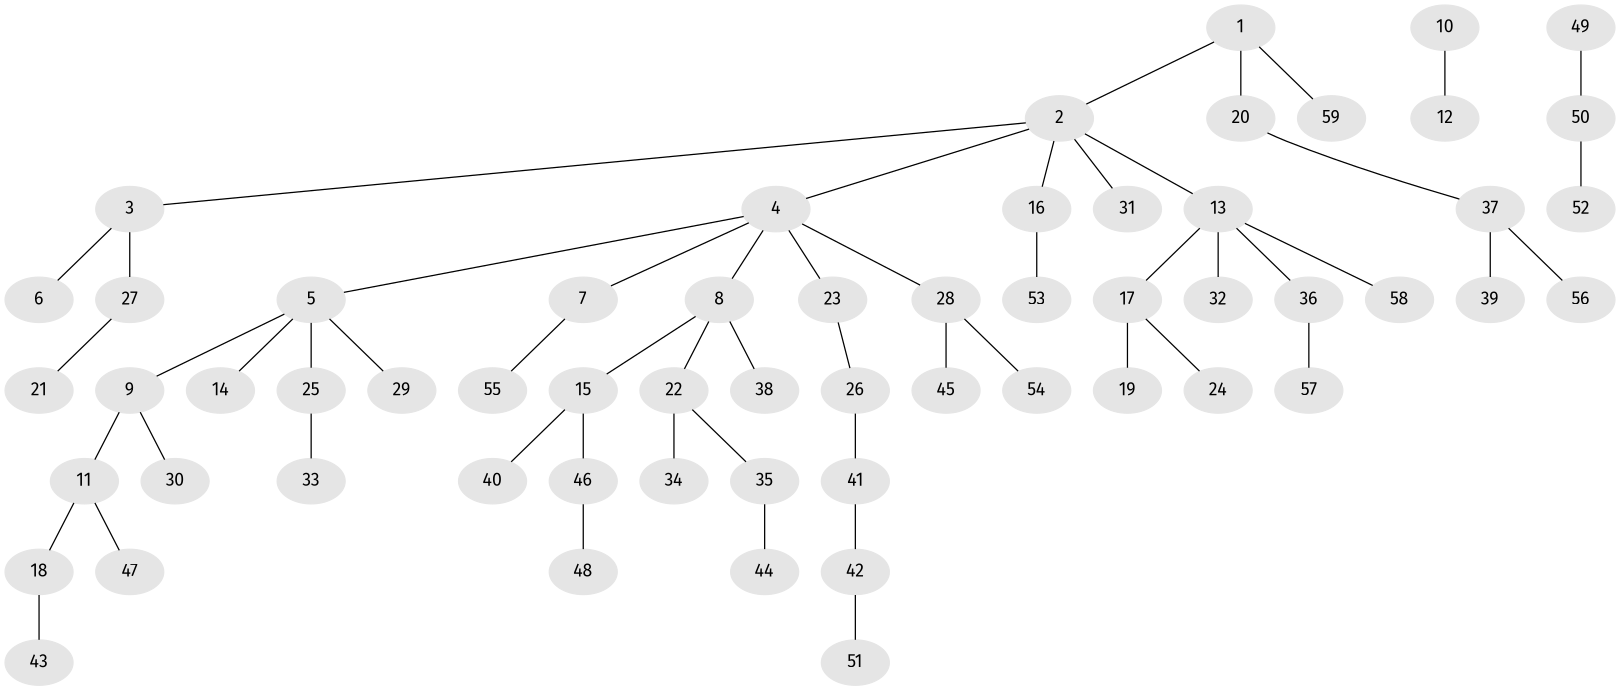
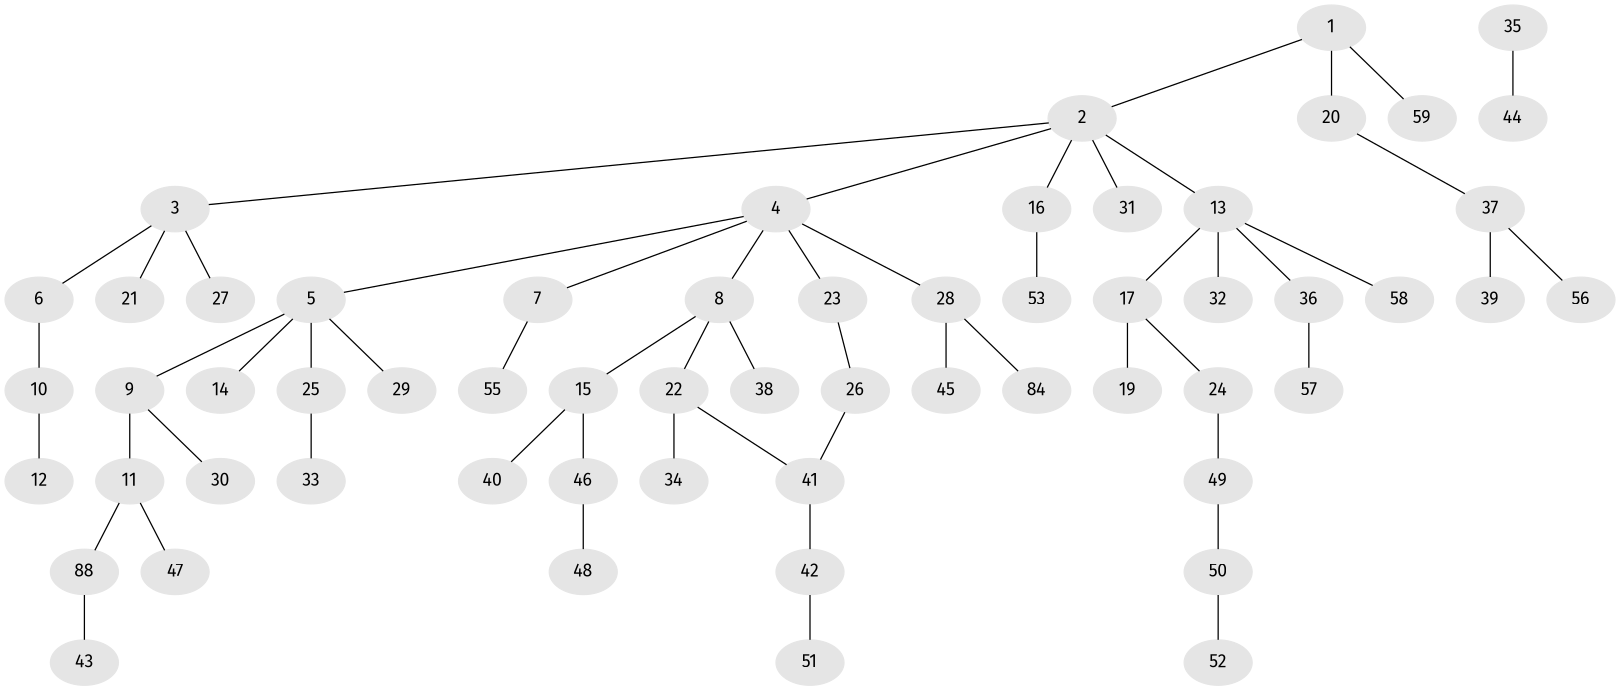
  graph {
    fontname="Fira Sans"
    node [color=gray90 fontname="Fira Sans" style=filled]
    edge [fontname="Fira Sans"]
    1
    2
    20
    59
    3
    4
    16
    31
    13
    37
    6
    21
    27
    5
    7
    8
    23
    28
    53
    10
    9
    14
    25
    29
    55
    15
    22
    38
    17
    32
    36
    58
    26
    45
-   54
+   54 [label=84]
    11
    30
    33
    12
    40
    46
    34
    35
-   18
+   18 [label=88]
    47
    43
    19
    24
    57
    48
    49
    39
    56
    44
    41
    50
    42
    51
    52
    1 -- 2
    1 -- 20
    1 -- 59
    2 -- 3
    2 -- 4
    2 -- 16
    2 -- 31
    2 -- 13
    20 -- 37
    3 -- 6
-   27 -- 21
+   3 -- 21
    3 -- 27
    4 -- 5
    4 -- 7
    4 -- 8
    4 -- 23
    4 -- 28
    16 -- 53
    13 -- 17
    13 -- 32
    13 -- 36
    13 -- 58
    37 -- 39
    37 -- 56
+   6 -- 10
    5 -- 9
    5 -- 14
    5 -- 25
    5 -- 29
    7 -- 55
    8 -- 15
    8 -- 22
    8 -- 38
    23 -- 26
    28 -- 45
    28 -- 54
    10 -- 12
    9 -- 11
    9 -- 30
    25 -- 33
    15 -- 40
    15 -- 46
    22 -- 34
-   22 -- 35
+   22 -- 41
    17 -- 19
    17 -- 24
    36 -- 57
    26 -- 41
    11 -- 18
    11 -- 47
    46 -- 48
    35 -- 44
    18 -- 43
+   24 -- 49
    49 -- 50
    41 -- 42
    50 -- 52
    42 -- 51
  }
